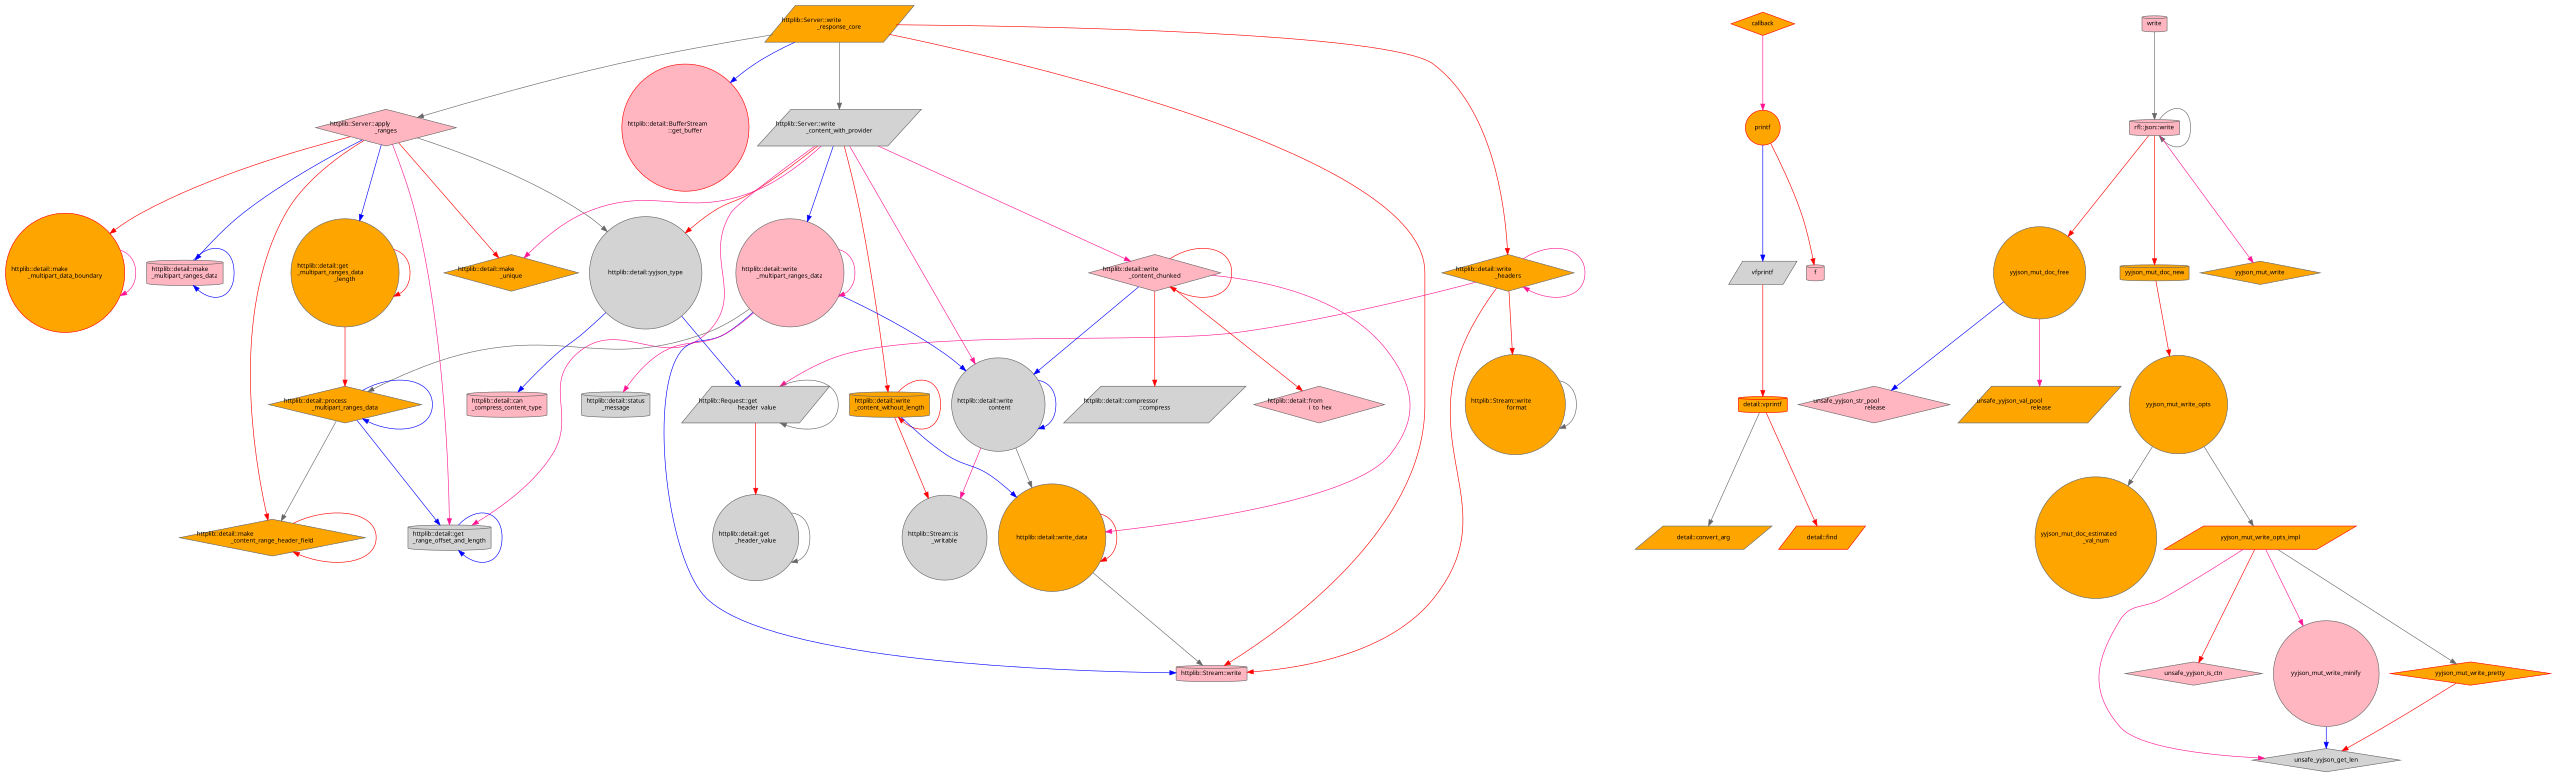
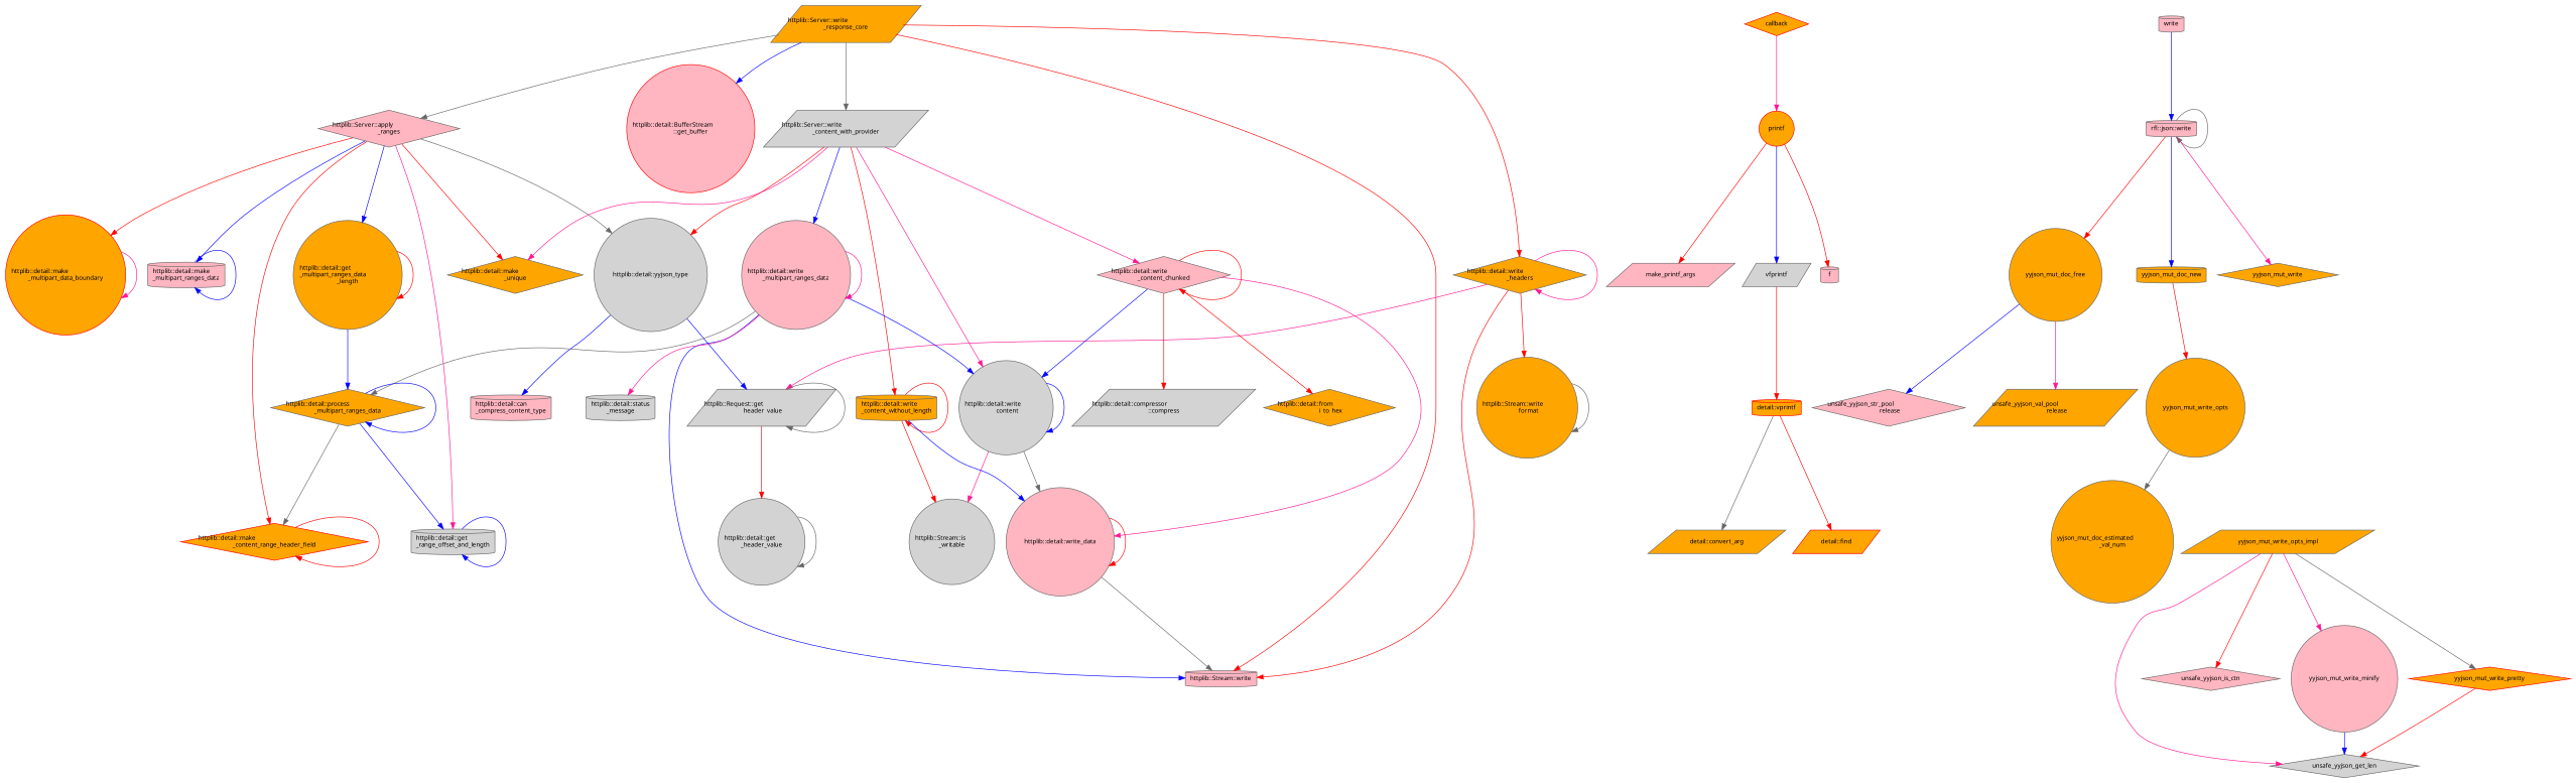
  digraph {
    fontname="Noto Sans"
    rankdir=TB
    node [color=grey40 fillcolor=orange fontname="Noto Sans" fontsize=10 shape=circle style=filled]
    edge [color=red fontname="Noto Sans" fontsize=10 labelfontname=Helvetica labelfontsize=10 style=solid]
    n1 [color=gray40 fontcolor=black height=0.2 label="httplib::Server::write\l_response_core" shape=parallelogram width=0.4]
    n2 [fillcolor=lightpink height=0.2 label="httplib::Server::apply\l_ranges" shape=diamond width=0.4]
    n3 [color=red fillcolor=lightpink height=0.2 label="httplib::detail::BufferStream\l::get_buffer" width=0.4]
    n4 [fillcolor=lightpink height=0.2 label="httplib::Stream::write" shape=cylinder width=0.4]
    n5 [fillcolor=lightgrey height=0.2 label="httplib::Server::write\l_content_with_provider" shape=parallelogram width=0.4]
    n6 [height=0.2 label="httplib::detail::write\l_headers" shape=diamond width=0.4]
    n7 [fillcolor=lightgrey height=0.2 label="httplib::detail::yyjson_type" width=0.4]
    n8 [height=0.2 label="httplib::detail::get\l_multipart_ranges_data\l_length" width=0.4]
    n9 [fillcolor=lightgrey height=0.2 label="httplib::detail::get\l_range_offset_and_length" shape=cylinder width=0.4]
-   n10 [height=0.2 label="httplib::detail::make\l_content_range_header_field" shape=diamond width=0.4]
+   n10 [color=red height=0.2 label="httplib::detail::make\l_content_range_header_field" shape=diamond width=0.4]
    n11 [color=red height=0.2 label="httplib::detail::make\l_multipart_data_boundary" width=0.4]
    n12 [fillcolor=lightpink height=0.2 label="httplib::detail::make\l_multipart_ranges_data" shape=cylinder width=0.4]
    n13 [height=0.2 label="httplib::detail::make\l_unique" shape=diamond width=0.4]
    n14 [fillcolor=lightgrey height=0.2 label="httplib::Request::get\l_header_value" shape=parallelogram width=0.4]
    n15 [fillcolor=lightgrey height=0.2 label="httplib::detail::get\l_header_value" width=0.4]
    n16 [fillcolor=lightgrey height=0.2 label="httplib::detail::status\l_message" shape=cylinder width=0.4]
    n17 [fillcolor=lightgrey height=0.2 label="httplib::detail::write\l_content" width=0.4]
    n18 [fillcolor=lightpink height=0.2 label="httplib::detail::write\l_content_chunked" shape=diamond width=0.4]
    n19 [height=0.2 label="httplib::detail::write\l_content_without_length" shape=cylinder width=0.4]
    n20 [fillcolor=lightpink height=0.2 label="httplib::detail::write\l_multipart_ranges_data" width=0.4]
    n21 [height=0.2 label="httplib::Stream::write\l_format" width=0.4]
    n22 [fillcolor=lightpink height=0.2 label="httplib::detail::can\l_compress_content_type" shape=cylinder width=0.4]
    n23 [height=0.2 label="httplib::detail::process\l_multipart_ranges_data" shape=diamond width=0.4]
    n24 [fillcolor=lightgrey height=0.2 label="httplib::Stream::is\l_writable" width=0.4]
-   n25 [height=0.2 label="httplib::detail::write_data" width=0.4]
+   n25 [fillcolor=lightpink height=0.2 label="httplib::detail::write_data" width=0.4]
    n26 [fillcolor=lightgrey height=0.2 label="httplib::detail::compressor\l::compress" shape=parallelogram width=0.4]
-   n27 [fillcolor=lightpink height=0.2 label="httplib::detail::from\l_i_to_hex" shape=diamond width=0.4]
+   n27 [height=0.2 label="httplib::detail::from\l_i_to_hex" shape=diamond width=0.4]
    n28 [color=red height=0.2 label=callback shape=diamond width=0.4]
    n29 [color=red height=0.2 label=printf width=0.4]
+   n30 [fillcolor=lightpink height=0.2 label=make_printf_args shape=parallelogram width=0.4]
    n31 [fillcolor=lightgrey height=0.2 label=vfprintf shape=parallelogram width=0.4]
    n32 [fillcolor=lightpink height=0.2 label=f shape=cylinder width=0.4]
    n33 [color=red height=0.2 label="detail::vprintf" shape=cylinder width=0.4]
    n34 [height=0.2 label="detail::convert_arg" shape=parallelogram width=0.4]
    n35 [color=red height=0.2 label="detail::find" shape=parallelogram width=0.4]
    n36 [fillcolor=lightpink height=0.2 label=write shape=cylinder width=0.4]
    n37 [fillcolor=lightpink height=0.2 label="rfl::json::write" shape=cylinder width=0.4]
    n38 [height=0.2 label=yyjson_mut_doc_free width=0.4]
    n39 [height=0.2 label=yyjson_mut_doc_new shape=cylinder width=0.4]
    n40 [height=0.2 label=yyjson_mut_write shape=diamond width=0.4]
    n41 [fillcolor=lightpink height=0.2 label="unsafe_yyjson_str_pool\l_release" shape=diamond width=0.4]
    n42 [height=0.2 label="unsafe_yyjson_val_pool\l_release" shape=parallelogram width=0.4]
    n43 [height=0.2 label=yyjson_mut_write_opts width=0.4]
    n44 [height=0.2 label="yyjson_mut_doc_estimated\l_val_num" width=0.4]
-   n45 [color=red height=0.2 label=yyjson_mut_write_opts_impl shape=parallelogram width=0.4]
+   n45 [height=0.2 label=yyjson_mut_write_opts_impl shape=parallelogram width=0.4]
    n46 [fillcolor=lightgrey height=0.2 label=unsafe_yyjson_get_len shape=diamond width=0.4]
    n47 [fillcolor=lightpink height=0.2 label=unsafe_yyjson_is_ctn shape=diamond width=0.4]
    n48 [fillcolor=lightpink height=0.2 label=yyjson_mut_write_minify width=0.4]
    n49 [color=red height=0.2 label=yyjson_mut_write_pretty shape=diamond width=0.4]
    n1 -> n2 [color=gray40]
    n1 -> n3 [color=blue]
    n1 -> n4
    n1 -> n5 [color=gray40]
    n1 -> n6
    n2 -> n7 [color=gray40]
    n2 -> n8 [color=blue]
    n2 -> n9 [color=deeppink]
    n2 -> n10
    n2 -> n11
    n2 -> n12 [color=blue]
    n2 -> n13
    n5 -> n7
-   n5 -> n9 [color=deeppink]
    n5 -> n13 [color=deeppink]
    n5 -> n17 [color=deeppink]
    n5 -> n18 [color=deeppink]
    n5 -> n19
    n5 -> n20 [color=blue]
    n6 -> n4
    n6 -> n6 [color=deeppink]
    n6 -> n14 [color=deeppink]
    n6 -> n21
    n7 -> n14 [color=blue]
    n7 -> n22 [color=blue]
    n8 -> n8
-   n8 -> n23
+   n8 -> n23 [color=blue]
    n9 -> n9 [color=blue]
    n10 -> n10
    n11 -> n11 [color=deeppink]
    n12 -> n12 [color=blue]
    n14 -> n14 [color=gray40]
    n14 -> n15
    n15 -> n15 [color=gray40]
    n17 -> n17 [color=blue]
    n17 -> n24 [color=deeppink]
    n17 -> n25 [color=gray40]
    n18 -> n17 [color=blue]
    n18 -> n18
    n18 -> n25 [color=deeppink]
    n18 -> n26
    n18 -> n27
    n19 -> n19
    n19 -> n24
    n19 -> n25 [color=blue]
    n20 -> n4 [color=blue]
    n20 -> n16 [color=deeppink]
    n20 -> n17 [color=blue]
    n20 -> n20 [color=deeppink]
    n20 -> n23 [color=gray40]
    n21 -> n21 [color=gray40]
    n23 -> n9 [color=blue]
    n23 -> n10 [color=gray40]
    n23 -> n23 [color=blue]
    n25 -> n4 [color=gray40]
    n25 -> n25
    n28 -> n29 [color=deeppink]
+   n29 -> n30
    n29 -> n31 [color=blue]
    n29 -> n32
    n31 -> n33
    n33 -> n34 [color=gray40]
    n33 -> n35
-   n36 -> n37 [color=gray40]
+   n36 -> n37 [color=blue]
    n37 -> n37 [color=gray40]
    n37 -> n38
-   n37 -> n39
+   n37 -> n39 [color=blue]
    n37 -> n40 [color=deeppink]
    n38 -> n41 [color=blue]
    n38 -> n42 [color=deeppink]
    n39 -> n43
    n43 -> n44 [color=gray40]
-   n43 -> n45 [color=gray40]
    n45 -> n46 [color=deeppink]
    n45 -> n47
    n45 -> n48 [color=deeppink]
    n45 -> n49 [color=gray40]
    n48 -> n46 [color=blue]
    n49 -> n46
  }
